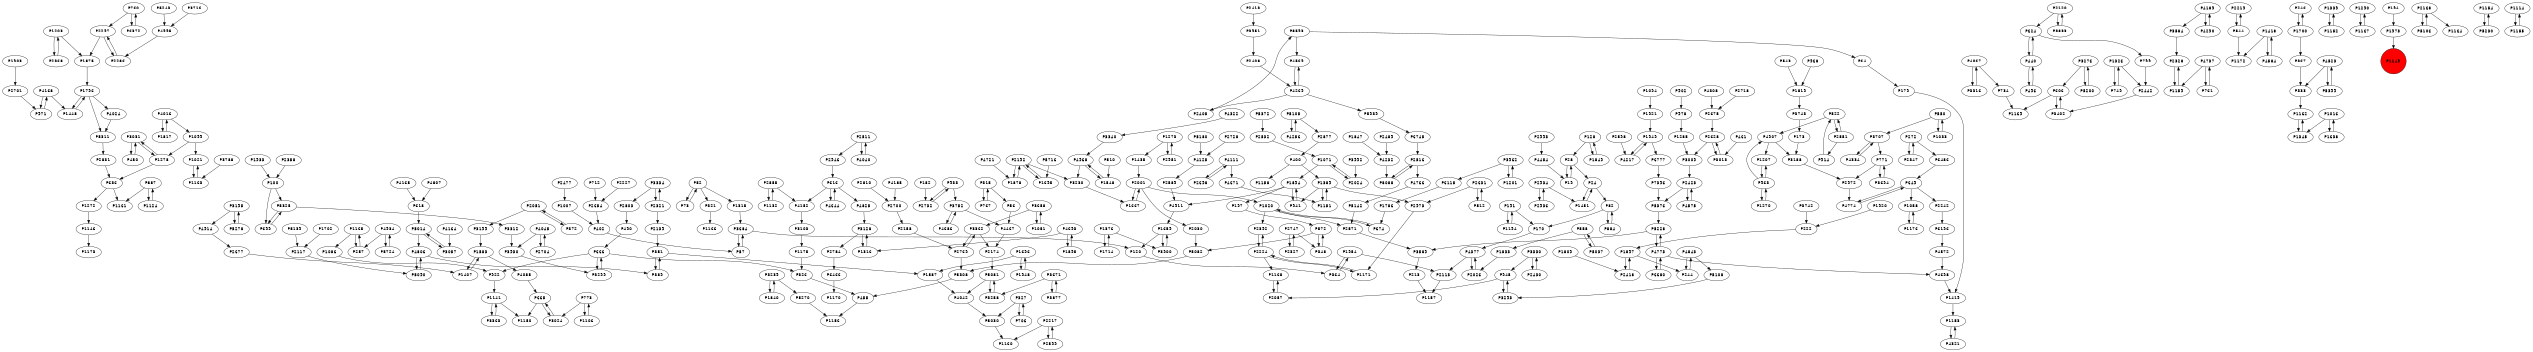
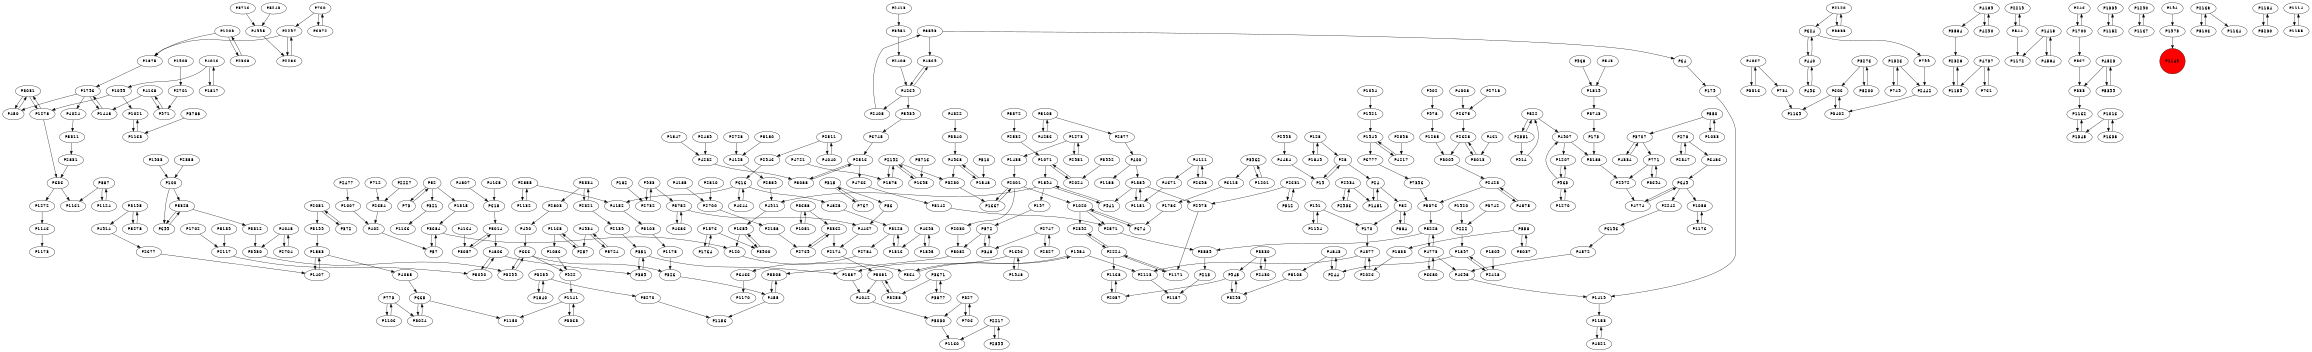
  digraph {
    fontname="DejaVu Sans"
    node [fontname="DejaVu Sans"]
    edge [fontname="DejaVu Sans"]
    P3031
    P1278
    P450
    P636
    P1272
    P1161
    P6196
    P4572
    P4698
    P1419
    P4067
    P734
    P3316
    P1169
    P1921
    P1949
    P4217
    P6777
    P7396
    P2442
    P3402
    P606
    P5308
    P455
    P1156
    P3188
    P2972
    P4774
    P649
    P1315
    P3684
    P57
    P120
    P364
    P2328
    P1159
    P2219
    P544
    P1172
    P5325
    P699
    P3312
    P3930
    P2358
    P100
    P5142
    P2571
    P3589
    P213
    P6680
    P4773
    P5228
    P666
    P3299
    P326
    P922
    P1141
    P1203
    P2368
    P1875
    P1796
    P3992
    P2024
    P1071
    P1894
    P1165
    P257
    P1086
    P1840
    P3239
    P5270
    P1819
    P3743
    P173
    P3707
    P771
    P4334
    P3694
    P4575
    P2423
    P5376
    P3195
    P5278
    P4914
    P2677
    P2327
    P2747
    P348
    P572
    P1407
    P1007
    P402
    P1895
    P4693
    P1316
    P3128
    P4168
    P971
    P1448
    P616
    P4644
    P4825
    P4152
    P3103
    P1376
-   P1764 [label=P1714]
+   P1764
    P3900
    P1659
    n109 [label=P8088]
    P2516
    P4766
    P665
    P1150
    P3024
    P618
    P5014
    P3057
    P4806
    P389
    P5090
    P246
    P1700
    P367
    P333
    P2192
    P3230
    P1878
    P1695
    P1667
    P2001
    P1146
    P1173
    P1638
    P1016
    P1345
    P1162
    P2973
    P1171
    P2224
    P1168
    P2392
    P6372
    P760
    P2297
    P2286
    P5311
    P4024
    P1153
    P2700
    P2158
    P2769
    P3362
    P2784
    P6466
    P3658
    P1051
    P2174
    P5081
    P4807
    P3716
    P4995
    P1954
    P2113
    P1157
    P773
    P1106
    P191
    P170
    P1194
    P4377
    P2026
    P3258
    P4042
    P5030
    P2477
    P2057
    P4232
    P197
    P941
    P4911
    P5082
    P52
    P321
    P73
    P1166
    P4968
    P1548
    P799
    P558
    P5037
    P1833
    P128
    P28
    P1849
    P19
    P24
    P1451
    P82
    P2993
    P4454
    P1389
    P1151
    P2227
    P2654
    P2728
    P4125
    P2589
    P2934
    P2936
    P4189
    P3584
    P4290
    P6745
    P5399
    P4523
    P1897
    P2418
    P244
    P4843
    P3199
    P1583
    P4085
    P1339
    P1152
    P712
    P440
    P496
    P624
    P3276
    P5200
    P490
    P4321
    P3951
    P2408
    P4269
    P4569
    P5939
    P2405
    P5108
    P4737
    P761
    P3363
    P2120
    P3833
    P4256
    P5105
    P2877
    P400
    P1020
    P674
    P914
    P522
    P2551
    P4907
    P1207
    P179
    P1273
    P1435
    P2951
    P2030
    P2631
    P512
    P2511
    P4040
    P2946
    P1099
    P1021
    P1163
    P461
    P3013
    P2628
    P3009
    P2217
    P2599
    P1160
    P5716
    P1290
    P1167
    P3752
    P4686
    P4467
    P2831
    P194
    P1973
    P1149 [fillcolor=red shape=circle style=filled]
    P2242
    P1058
    P1176
    P4045
    P2704
    P4934
    P5724
    P351
    P1587
    P1175
    P550
    P1033
    P767
    P315
    P56
    P2139
    P884
    P3962
    P1201
    P6115
    P1786
    P3788
    P327
    P706
    P1933
    P5372
    P2532
    P4165
    P1132
    P2855
    P3293
    P1418
    P4584
    P1696
    P1948
    n321 [label=P8593]
    P64
    P4164
    P902
    P978
    P1285
    P1903
    P2701
    P1326
    P749
    P963
    P1817
    P4016
    P5243
    P1847
    P2413
    P3330
    P2430
    P945
    P1094
    P1158
    P887
    P1124
    P1270
    P4185
    P2168
    P5106
    P1164
    P3334
    P2321
    P2803
    P6486
    P1920
    P222
    P2489
    P2051
    P372
    P4322
    P3340
    P2718
    P2675
    P543
    P1154
    P5230
    P2810
    P510
    P2598
    P3877
    P3671
    P933
    P2732
    P1170
    P4111
    P2698
    P4671
    P1809
-   P272
+   P272 [label=P278]
    P2347
    P1114
    P1155
    P3742
    P2117
    P4721
    P5180
    P968
    P182
    P1702
    P5139
    P4308
    P3031 -> P1278
    P3031 -> P450
    P1278 -> P3031
    P1278 -> P636
    P450 -> P3031
    P636 -> P1272
    P636 -> P1161
    P1272 -> P1146
    P6196 -> P4572
    P4572 -> P4698
    P4698 -> P1419
    P1419 -> P1153
    P4067 -> P734
    P4067 -> P3316
    P734 -> P1169
    P3316 -> P4067
    P1921 -> P1949
    P1949 -> P4217
    P1949 -> P6777
    P4217 -> P1949
    P6777 -> P7396
    P7396 -> P5376
    P2442 -> P3402
    P3402 -> P606
    P606 -> P1169
    P606 -> P3402
    P5308 -> P455
-   P2769 -> P5308
+   P455 -> P5308
    P455 -> P1156
    P3188 -> P2972
    P2972 -> P4774
    P4774 -> P649
    P649 -> P4774
    P649 -> P2242
    P649 -> P1058
    P1315 -> P3684
    P3684 -> P57
    P3684 -> P120
    P57 -> P3684
    P120 -> P364
    P364 -> P1954
    P2328 -> P1159
    P1159 -> P2328
    P2219 -> P544
    P544 -> P2219
    P544 -> P1172
    P5325 -> P699
    P5325 -> P3312
    P699 -> P5325
    P3312 -> P3930
    P3930 -> P3299
    P2358 -> P100
    P100 -> P5325
    P100 -> P699
    P5142 -> P2571
    P2571 -> P3589
    P3589 -> P213
    P213 -> P1157
    P6680 -> P4773
    P4773 -> P4698
    P4773 -> P6680
    P4773 -> P5228
    P5228 -> P3589
    P5228 -> P4773
    P666 -> P3299
    P666 -> P326
    P666 -> P922
    P3299 -> P666
    P326 -> P455
    P922 -> P1141
    P1141 -> P1150
    P1141 -> P3363
    P1203 -> P2368
    P1203 -> P1875
    P2368 -> P1203
    P1875 -> P1796
    P1796 -> P1448
-   P1796 -> P5311
+   P1796 -> P450
    P1796 -> P4024
    P3992 -> P2024
    P2024 -> P1071
    P1071 -> P2024
    P1071 -> P1894
    P1894 -> P197
    P1894 -> P941
    P1894 -> P4911
    P1165 -> P257
    P1165 -> P1086
    P257 -> P1165
    P1086 -> P922
    P1840 -> P3239
    P3239 -> P1840
    P3239 -> P5270
    P5270 -> P1156
    P1819 -> P3743
    P3743 -> P173
    P173 -> P3188
    P3707 -> P771
    P3707 -> P4334
    P771 -> P2972
    P771 -> P3694
    P4334 -> P3707
    P3694 -> P771
    P4575 -> P2423
    P2423 -> P4575
    P2423 -> P5376
    P5376 -> P5228
    P3195 -> P5278
    P3195 -> P4914
    P5278 -> P3195
    P4914 -> P2677
    P2677 -> P1407
    P2327 -> P2747
    P2747 -> P2327
    P2747 -> P348
    P348 -> P572
    P572 -> P348
    P572 -> P5082
    P1407 -> P1583
    P1007 -> P402
    P402 -> P57
    P1895 -> P4693
    P4693 -> P1895
    P4693 -> P1316
    P1316 -> P3128
    P3128 -> P1316
    P3128 -> P2784
    P4168 -> P971
    P4168 -> P1448
    P971 -> P4168
    P1448 -> P1796
    P616 -> P4644
    P616 -> P4825
    P616 -> P4152
    P4644 -> P616
    P4825 -> P3128
    P4152 -> P3103
    P3103 -> P1175
    P1376 -> P1764
    P1376 -> P3900
    P1764 -> P1376
    P3900 -> P1659
    P1659 -> P120
    P1659 -> P3900
    n109 -> P2516
    P2516 -> n109
    P2516 -> P4766
    P4766 -> P5142
    P665 -> P1150
    P665 -> P3024
    P3024 -> P665
    P618 -> P5014
    P5014 -> P3057
    P5014 -> P4806
    P3057 -> P5014
    P4806 -> P389
    P4806 -> P5090
    P389 -> P351
    P5090 -> P4806
    P246 -> P1700
    P1700 -> P246
    P1700 -> P367
    P367 -> P333
    P333 -> P1162
    P2192 -> P3230
    P2192 -> P1878
    P2192 -> P1695
    P3230 -> P1667
    P1878 -> P2192
    P1695 -> P2192
    P1667 -> P2001
    P2001 -> P1667
    P2001 -> P1020
    P2001 -> P2030
    P1146 -> P1173
    P1638 -> P1016
    P1016 -> P1638
    P1016 -> P1345
    P1345 -> P1162
    P1162 -> P1345
    P2973 -> P1171
    P1171 -> P2224
    P2224 -> P1171
    P2224 -> P1168
    P2224 -> P2392
    P1168 -> P2057
    P2392 -> P2224
    P6372 -> P760
    P760 -> P6372
    P760 -> P2297
    P2297 -> P1875
    P2297 -> P2286
    P2286 -> P2297
    P5311 -> P2831
    P4024 -> P5311
    P1153 -> P4321
    P2700 -> P2158
    P2158 -> P2769
    P2769 -> P3362
    P3362 -> P2769
    P3362 -> P2174
    P2784 -> P6466
    P6466 -> P1170
    P3658 -> P3362
    P3658 -> P1051
    P1051 -> P3658
    P2174 -> P5081
    P5081 -> P3258
    P5081 -> P4042
    P4807 -> P618
    P3716 -> P4995
    P4995 -> P2286
    P1954 -> P364
    P1954 -> P2113
    P2113 -> P1157
    P773 -> P3024
    P773 -> P1106
    P1106 -> P773
    P191 -> P170
    P191 -> P1194
    P170 -> P4377
    P1194 -> P191
    P4377 -> P2113
    P4377 -> P2026
    P2026 -> P4377
    P3258 -> P5081
    P4042 -> P5030
    P5030 -> P1160
    P2477 -> P1007
    P2057 -> P1168
    P4232 -> n109
    P197 -> P572
    P941 -> P1894
    P4911 -> P1659
    P5082 -> P5308
    P52 -> P1315
    P52 -> P321
    P52 -> P73
    P321 -> P1166
    P73 -> P52
    P4968 -> P3230
    P4968 -> P1548
    P1548 -> P4968
    P799 -> P2442
    P558 -> P5037
    P558 -> P1833
    P5037 -> P558
    P1833 -> P2026
    P128 -> P28
    P128 -> P1849
    P28 -> P19
    P28 -> P24
    P1849 -> P128
    P19 -> P28
    P24 -> P1451
    P24 -> P82
    P1451 -> P24
    P82 -> P170
    P82 -> P884
    P2993 -> P4454
    P4454 -> P19
    P1389 -> P2973
    P1389 -> P941
    P1389 -> P1151
    P1151 -> P1389
    P2227 -> P2654
    P2654 -> P402
    P2728 -> P4125
    P4125 -> P2589
    P2589 -> P4911
    P2934 -> P1451
    P2934 -> P2936
    P2936 -> P2934
    P4189 -> P3584
    P4189 -> P4290
    P3584 -> P2328
    P4290 -> P4189
    P6745 -> P2516
    P5399 -> P4523
    P4523 -> P333
    P4523 -> P5399
    P1897 -> P2418
    P1897 -> P244
    P2418 -> P1897
    P244 -> P4843
    P4843 -> P244
    P4843 -> P5108
    P3199 -> P1583
    P1583 -> P1407
    P1583 -> P4085
    P4085 -> P665
    P1339 -> P1152
    P1152 -> P1339
    P712 -> P2654
    P440 -> P496
    P440 -> P624
    P496 -> P440
    P624 -> P799
    P624 -> P440
    P3276 -> P606
    P3276 -> P5200
    P5200 -> P3276
    P490 -> P666
    P4321 -> P1153
    P3951 -> P2408
    P2408 -> P4269
    P4269 -> P4569
    P4269 -> P5939
    P4269 -> P2405
    P4569 -> P4269
    P5939 -> P6745
    P2405 -> n321
    P5108 -> P3293
    P4737 -> P1159
    P4737 -> P761
    P761 -> P4737
    P3363 -> P1141
    P2120 -> P624
    P2120 -> P3833
    P3833 -> P2120
    P4256 -> P5105
    P5105 -> P4256
    P5105 -> P2877
    P2877 -> P400
    P400 -> P1389
    P400 -> P1158
    P1020 -> P2571
    P1020 -> P2392
    P1020 -> P674
    P674 -> P1020
    P914 -> P522
    P522 -> P2551
    P522 -> P4907
    P2551 -> P914
    P2551 -> P522
    P4907 -> P3188
    P4907 -> P1207
    P1207 -> P963
    P179 -> P1419
    P1273 -> P1435
    P1273 -> P2951
    P1435 -> P2001
    P2951 -> P1273
    P2030 -> P5082
    P2631 -> P2973
    P2631 -> P512
    P512 -> P2631
    P2511 -> P4040
    P2511 -> P2946
    P4040 -> P2511
    P2946 -> P616
    P1099 -> P1278
    P1099 -> P1021
    P1021 -> P1163
    P1163 -> P1021
    P461 -> P3013
    P3013 -> P2628
    P2628 -> P3013
    P2628 -> P3009
    P3009 -> P2423
    P2217 -> P2599
    P2217 -> P1160
    P2599 -> P2217
    P5716 -> P1695
    P1290 -> P1167
    P1167 -> P1290
    P3752 -> P4686
    P3752 -> P4467
    P4686 -> P3752
    P4467 -> P2174
    P2831 -> P636
    P194 -> P1973
    P1973 -> P1149
    P2242 -> P6196
    P1058 -> P1176
    P1176 -> P1058
    P4045 -> P3930
    P4045 -> P2704
    P2704 -> P4045
    P4934 -> P257
    P4934 -> P5724
    P5724 -> P4934
    P351 -> P389
    P351 -> P1587
    P1587 -> P4042
    P1175 -> P326
    P550 -> P3707
    P550 -> P1033
    P1033 -> P550
    P767 -> P315
    P315 -> P767
    P315 -> P56
    P56 -> P4467
    P2139 -> P351
    P884 -> P82
    P3962 -> P1201
    P3962 -> P6115
    P1201 -> P3962
    P6115 -> P1786
    P1786 -> P674
    P3788 -> P1163
    P327 -> P5030
    P327 -> P706
    P706 -> P327
    P1933 -> P100
    P5372 -> P2532
    P2532 -> P1071
    P4165 -> P618
    P1132 -> P2855
    P2855 -> P4152
    P2855 -> P1132
    P3293 -> P945
    P1418 -> P1172
    P1418 -> P4584
    P4584 -> P1418
    P1696 -> P1587
    P1696 -> P1948
    P1948 -> P1696
    n321 -> P4569
    n321 -> P64
    P64 -> P179
    P4164 -> P3057
    P902 -> P978
    P978 -> P1285
    P1285 -> P3009
    P1903 -> P2701
    P2701 -> P971
    P1326 -> P2442
    P1326 -> P749
    P749 -> P1326
    P963 -> P4907
    P963 -> P1207
    P963 -> P1270
    P1817 -> P4016
    P4016 -> P1099
    P4016 -> P1817
    P5243 -> P4995
    P1847 -> P4232
    P2413 -> P3951
    P3330 -> P2430
    P3330 -> P945
    P2430 -> P3330
    P945 -> P2057
    P945 -> P3293
    P1094 -> P1921
    P887 -> P1161
    P887 -> P1124
    P1124 -> P887
    P1270 -> P963
    P4185 -> P2700
    P2168 -> P5106
    P2168 -> P1164
    P5106 -> P2168
    P3334 -> P2321
    P3334 -> P2803
    P2321 -> P2139
    P2321 -> P3334
    P2803 -> P490
    P6486 -> P649
    P1920 -> P222
    P222 -> P1897
    P2489 -> P4232
    P2051 -> P3199
    P2051 -> P372
    P372 -> P2051
    P4322 -> P3340
    P3340 -> P4968
    P2718 -> P2675
    P2675 -> P2628
    P543 -> P1819
    P1154 -> P5230
    P5230 -> P1154
    P2810 -> P2700
    P510 -> P1548
    P2598 -> P4217
    P3877 -> P3671
    P3671 -> P3258
    P3671 -> P3877
    P933 -> P3752
    P933 -> P2732
    P2732 -> P933
    P4111 -> P2698
    P4111 -> P4671
    P2698 -> P4111
    P4671 -> P1151
    P1809 -> P2418
    P272 -> P6486
    P272 -> P2347
    P2347 -> P272
    P1114 -> P1155
    P1155 -> P1114
    P3742 -> P222
    P2117 -> P5090
    P4721 -> P1878
    P5180 -> P4125
    P968 -> P1819
    P182 -> P2732
    P1702 -> P2117
    P5139 -> P2117
    P4308 -> P2675
  }
